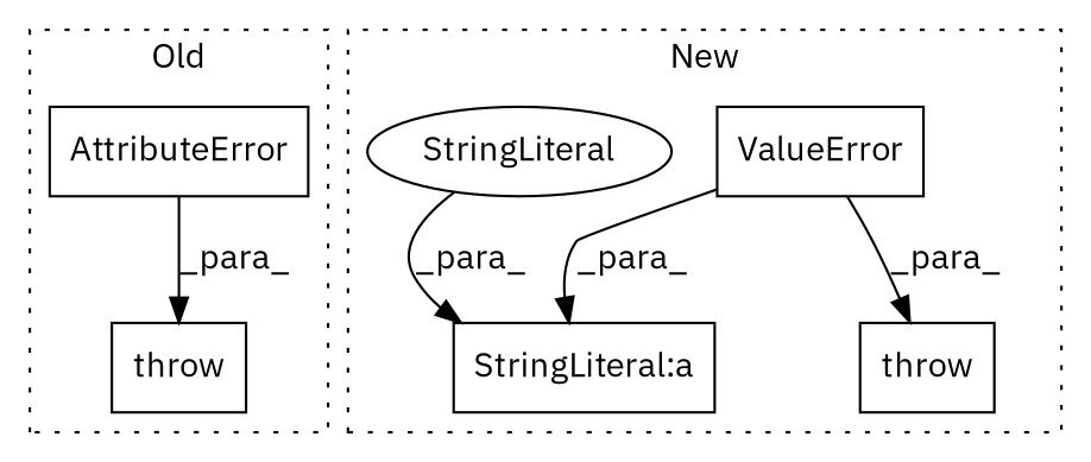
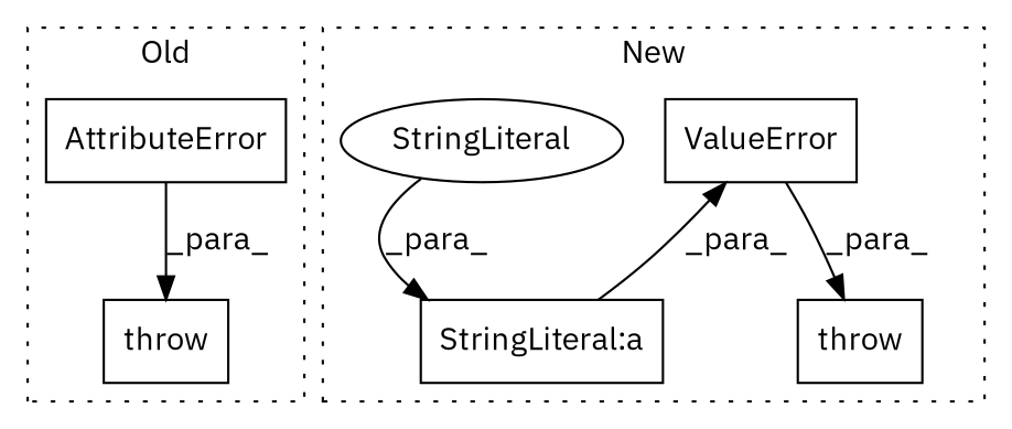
  digraph {
    fontname="IBM Plex Sans"
    node [a=32 fontname="IBM Plex Sans" l=6 shape=box]
    edge [fontname="IBM Plex Sans"]
    n1 [l="15,1" label=AttributeError s="2110,2168"]
    n2 [a=53 label=throw s=2104]
    n3 [l="11,1" label=ValueError s="1761,1824"]
    n4 [a=53 label=throw s=1755]
    n5 [a=27 l=3 label="StringLiteral:a" s=1809]
    n6 [a=45 l=37 label=StringLiteral s=1772 shape=ellipse]
    subgraph cluster_1 {
      label=Old
      style=dotted
      n1
      n2
    }
    subgraph cluster_2 {
      label=New
      style=dotted
      n3
      n4
      n5
      n6
    }
    n1 -> n2 [label=_para_]
    n3 -> n4 [label=_para_]
-   n3 -> n5 [label=_para_]
+   n5 -> n3 [label=_para_]
    n6 -> n5 [label=_para_]
  }
